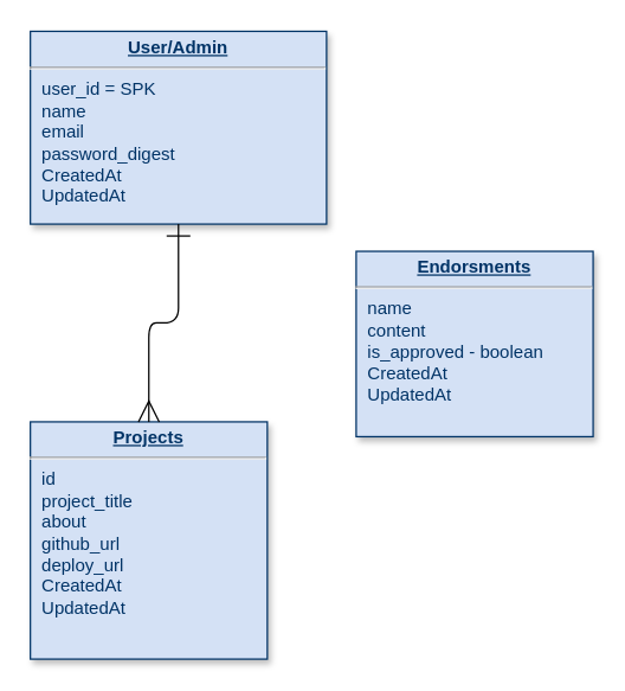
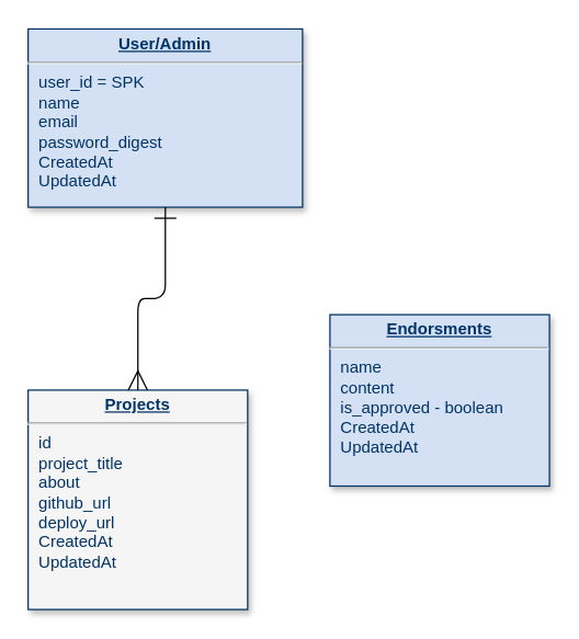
  <mxCell id="0" />
  <mxCell id="1" parent="0" />
- <mxCell id="2" value="&lt;p style=&quot;margin: 0px ; margin-top: 4px ; text-align: center ; text-decoration: underline&quot;&gt;&lt;strong&gt;Endorsments&lt;/strong&gt;&lt;/p&gt;&lt;hr&gt;&lt;p style=&quot;margin: 0px ; margin-left: 8px&quot;&gt;&lt;span&gt;name&lt;/span&gt;&lt;/p&gt;&lt;p style=&quot;margin: 0px ; margin-left: 8px&quot;&gt;&lt;span&gt;content&lt;/span&gt;&lt;/p&gt;&lt;p style=&quot;margin: 0px ; margin-left: 8px&quot;&gt;&lt;span&gt;is_approved - boolean&lt;/span&gt;&lt;/p&gt;&lt;p style=&quot;margin: 0px ; margin-left: 8px&quot;&gt;&lt;span&gt;CreatedAt&lt;/span&gt;&lt;br&gt;&lt;/p&gt;&lt;p style=&quot;margin: 0px ; margin-left: 8px&quot;&gt;UpdatedAt&lt;/p&gt;&lt;p style=&quot;margin: 0px ; margin-left: 8px&quot;&gt;&lt;br&gt;&lt;/p&gt;" style="verticalAlign=top;align=left;overflow=fill;fontSize=12;fontFamily=Helvetica;html=1;strokeColor=#003366;shadow=1;fillColor=#D4E1F5;fontColor=#003366" parent="1" vertex="1"><mxGeometry x="240" y="169" width="160" height="125" as="geometry" /></mxCell>
- <mxCell id="3" value="&lt;p style=&quot;margin: 0px ; margin-top: 4px ; text-align: center ; text-decoration: underline&quot;&gt;&lt;strong&gt;Projects&lt;/strong&gt;&lt;/p&gt;&lt;hr&gt;&lt;p style=&quot;margin: 0px ; margin-left: 8px&quot;&gt;&lt;span&gt;id&amp;nbsp;&lt;/span&gt;&lt;/p&gt;&lt;p style=&quot;margin: 0px ; margin-left: 8px&quot;&gt;&lt;span&gt;project_title&lt;/span&gt;&lt;br&gt;&lt;/p&gt;&lt;p style=&quot;margin: 0px ; margin-left: 8px&quot;&gt;about&lt;/p&gt;&lt;p style=&quot;margin: 0px ; margin-left: 8px&quot;&gt;github_url&lt;/p&gt;&lt;p style=&quot;margin: 0px ; margin-left: 8px&quot;&gt;deploy_url&lt;/p&gt;&lt;p style=&quot;margin: 0px ; margin-left: 8px&quot;&gt;CreatedAt&lt;/p&gt;&lt;p style=&quot;margin: 0px ; margin-left: 8px&quot;&gt;UpdatedAt&lt;/p&gt;&lt;p style=&quot;margin: 0px ; margin-left: 8px&quot;&gt;&lt;br&gt;&lt;/p&gt;" style="verticalAlign=top;align=left;overflow=fill;fontSize=12;fontFamily=Helvetica;html=1;strokeColor=#003366;shadow=1;fillColor=#D4E1F5;fontColor=#003366" parent="1" vertex="1"><mxGeometry x="20" y="284" width="160" height="160" as="geometry" /></mxCell>
+ <mxCell id="2" value="&lt;p style=&quot;margin: 0px ; margin-top: 4px ; text-align: center ; text-decoration: underline&quot;&gt;&lt;strong&gt;Endorsments&lt;/strong&gt;&lt;/p&gt;&lt;hr&gt;&lt;p style=&quot;margin: 0px ; margin-left: 8px&quot;&gt;&lt;span&gt;name&lt;/span&gt;&lt;/p&gt;&lt;p style=&quot;margin: 0px ; margin-left: 8px&quot;&gt;&lt;span&gt;content&lt;/span&gt;&lt;/p&gt;&lt;p style=&quot;margin: 0px ; margin-left: 8px&quot;&gt;&lt;span&gt;is_approved - boolean&lt;/span&gt;&lt;/p&gt;&lt;p style=&quot;margin: 0px ; margin-left: 8px&quot;&gt;&lt;span&gt;CreatedAt&lt;/span&gt;&lt;br&gt;&lt;/p&gt;&lt;p style=&quot;margin: 0px ; margin-left: 8px&quot;&gt;UpdatedAt&lt;/p&gt;&lt;p style=&quot;margin: 0px ; margin-left: 8px&quot;&gt;&lt;br&gt;&lt;/p&gt;" style="verticalAlign=top;align=left;overflow=fill;fontSize=12;fontFamily=Helvetica;html=1;strokeColor=#003366;shadow=1;fillColor=#D4E1F5;fontColor=#003366" parent="1" vertex="1"><mxGeometry x="240" y="229" width="160" height="125" as="geometry" /></mxCell>
+ <mxCell id="3" value="&lt;p style=&quot;margin: 0px ; margin-top: 4px ; text-align: center ; text-decoration: underline&quot;&gt;&lt;strong&gt;Projects&lt;/strong&gt;&lt;/p&gt;&lt;hr&gt;&lt;p style=&quot;margin: 0px ; margin-left: 8px&quot;&gt;&lt;span&gt;id&amp;nbsp;&lt;/span&gt;&lt;/p&gt;&lt;p style=&quot;margin: 0px ; margin-left: 8px&quot;&gt;&lt;span&gt;project_title&lt;/span&gt;&lt;br&gt;&lt;/p&gt;&lt;p style=&quot;margin: 0px ; margin-left: 8px&quot;&gt;about&lt;/p&gt;&lt;p style=&quot;margin: 0px ; margin-left: 8px&quot;&gt;github_url&lt;/p&gt;&lt;p style=&quot;margin: 0px ; margin-left: 8px&quot;&gt;deploy_url&lt;/p&gt;&lt;p style=&quot;margin: 0px ; margin-left: 8px&quot;&gt;CreatedAt&lt;/p&gt;&lt;p style=&quot;margin: 0px ; margin-left: 8px&quot;&gt;UpdatedAt&lt;/p&gt;&lt;p style=&quot;margin: 0px ; margin-left: 8px&quot;&gt;&lt;br&gt;&lt;/p&gt;" style="verticalAlign=top;align=left;overflow=fill;fontSize=12;fontFamily=Helvetica;html=1;strokeColor=#003366;shadow=1;fillColor=#f5f5f5;fontColor=#003366;" parent="1" vertex="1"><mxGeometry x="20" y="284" width="160" height="160" as="geometry" /></mxCell>
  <mxCell id="4" value="&lt;p style=&quot;margin: 0px ; margin-top: 4px ; text-align: center ; text-decoration: underline&quot;&gt;&lt;strong&gt;User/Admin&lt;/strong&gt;&lt;/p&gt;&lt;hr&gt;&lt;p style=&quot;margin: 0px ; margin-left: 8px&quot;&gt;user_id = SPK&lt;/p&gt;&lt;p style=&quot;margin: 0px ; margin-left: 8px&quot;&gt;&lt;span&gt;name&lt;/span&gt;&lt;br&gt;&lt;/p&gt;&lt;p style=&quot;margin: 0px ; margin-left: 8px&quot;&gt;email&lt;/p&gt;&lt;p style=&quot;margin: 0px ; margin-left: 8px&quot;&gt;&lt;span&gt;password_digest&lt;/span&gt;&lt;/p&gt;&lt;p style=&quot;margin: 0px ; margin-left: 8px&quot;&gt;&lt;span&gt;CreatedAt&lt;/span&gt;&lt;br&gt;&lt;/p&gt;&lt;p style=&quot;margin: 0px ; margin-left: 8px&quot;&gt;UpdatedAt&lt;/p&gt;&lt;p style=&quot;margin: 0px ; margin-left: 8px&quot;&gt;&lt;br&gt;&lt;/p&gt;" style="verticalAlign=top;align=left;overflow=fill;fontSize=12;fontFamily=Helvetica;html=1;strokeColor=#003366;shadow=1;fillColor=#D4E1F5;fontColor=#003366" parent="1" vertex="1"><mxGeometry x="20" y="20.64" width="200" height="130" as="geometry" /></mxCell>
  <mxCell id="5" value="" style="endArrow=ERmany;endSize=12;startArrow=ERone;startSize=14;startFill=0;edgeStyle=orthogonalEdgeStyle;endFill=0;" parent="1" source="4" target="3" edge="1"><mxGeometry x="620" y="340" as="geometry"><mxPoint x="600" y="339" as="sourcePoint" /><mxPoint x="760" y="339" as="targetPoint" /></mxGeometry></mxCell>
